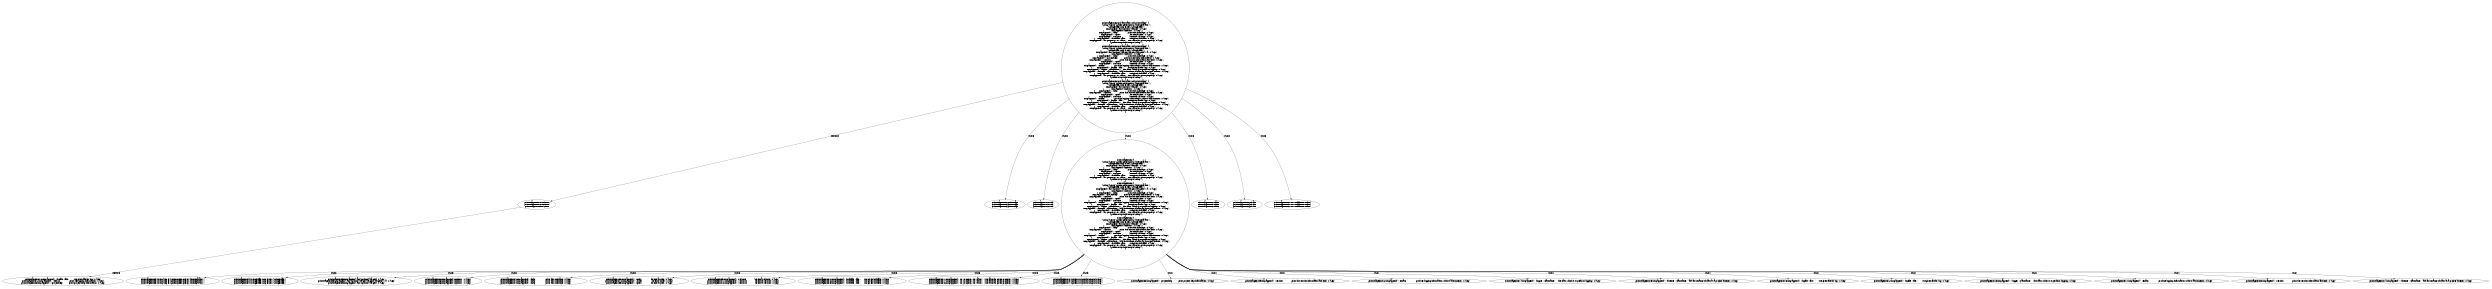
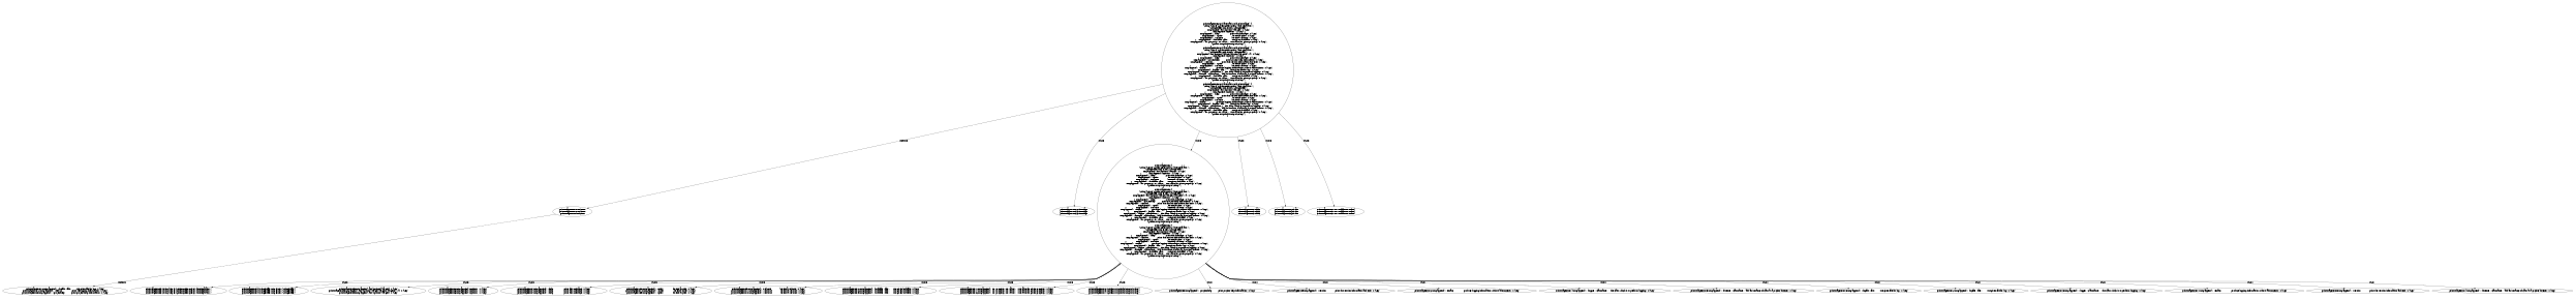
  digraph {
    node [shape=ellipse]
    n1 [label="printUsage#?#10:INSERT\nprintUsage#?#12:INSERT\nprintUsage#?#8:INSERT"]
    n2 [label="printUsage#?#10:msg.append(\"  -logfile <file>        use given file for log\" + lSep)\nprintUsage#?#12:msg.append(\"  -debug                 print debugging information\" + lSep)\nprintUsage#?#8:msg.append(\"  -projecthelp           print project help information\" + lSep)"]
    n3 [label="printUsage#?#2:private static void printUsage() \{\n    String lSep = System.getProperty(\"line.separator\");\n    StringBuffer msg = new StringBuffer();\n    msg.append(\"ant [options] [target]\" + lSep);\n    msg.append(\"Options: \" + lSep);\n    msg.append(\"  -help                  print this message\" + lSep);\n    msg.append(\"  -quiet                 be extra quiet\" + lSep);\n    msg.append(\"  -verbose               be extra verbose\" + lSep);\n    msg.append(\"  -buildfile <file>      use given buildfile\" + lSep);\n    msg.append(\"  -D<property>=<value>   use value for given property\" + lSep);\n    System.out.println(msg.toString());\n\}\nprintUsage#?#2:private static void printUsage() \{\n    String lSep = System.getProperty(\"line.separator\");\n    StringBuffer msg = new StringBuffer();\n    msg.append(\"ant [options] [target [target2 [target3] ...]]\" + lSep);\n    msg.append(\"Options: \" + lSep);\n    msg.append(\"  -help                  print this message\" + lSep);\n    msg.append(\"  -projecthelp           print project help information\" + lSep);\n    msg.append(\"  -version               print the version information and exit\" + lSep);\n    msg.append(\"  -quiet                 be extra quiet\" + lSep);\n    msg.append(\"  -verbose               be extra verbose\" + lSep);\n    msg.append(\"  -emacs                 produce logging information without adornments\" + lSep);\n    msg.append(\"  -logfile <file>        use given file for log\" + lSep);\n    msg.append(\"  -logger <classname>    the class which is to perform logging\" + lSep);\n    msg.append(\"  -listener <classname>  add an instance of class as a project listener\" + lSep);\n    msg.append(\"  -buildfile <file>      use given buildfile\" + lSep);\n    msg.append(\"  -D<property>=<value>   use value for given property\" + lSep);\n    System.out.println(msg.toString());\n\}\nprintUsage#?#2:private static void printUsage() \{\n    String lSep = System.getProperty(\"line.separator\");\n    StringBuffer msg = new StringBuffer();\n    msg.append(\"ant [options] [target]\" + lSep);\n    msg.append(\"Options: \" + lSep);\n    msg.append(\"  -help                  print this message\" + lSep);\n    msg.append(\"  -version               print the version information and exit\" + lSep);\n    msg.append(\"  -quiet                 be extra quiet\" + lSep);\n    msg.append(\"  -verbose               be extra verbose\" + lSep);\n    msg.append(\"  -emacs                 produce logging information without adornments\" + lSep);\n    msg.append(\"  -logfile <file>        use given file for log\" + lSep);\n    msg.append(\"  -logger <classname>    the class which is to perform logging\" + lSep);\n    msg.append(\"  -listener <classname>  add an instance of class as a project listener\" + lSep);\n    msg.append(\"  -buildfile <file>      use given buildfile\" + lSep);\n    msg.append(\"  -D<property>=<value>   use value for given property\" + lSep);\n    System.out.println(msg.toString());\n\}"]
    n4 [label="printUsage#?#2:printUsage\nprintUsage#?#2:printUsage\nprintUsage#?#2:printUsage"]
-   n5 [label="printUsage#?#2:void\nprintUsage#?#2:void\nprintUsage#?#2:void"]
    n6 [label="printUsage#?#2:\{\n    String lSep = System.getProperty(\"line.separator\");\n    StringBuffer msg = new StringBuffer();\n    msg.append(\"ant [options] [target]\" + lSep);\n    msg.append(\"Options: \" + lSep);\n    msg.append(\"  -help                  print this message\" + lSep);\n    msg.append(\"  -quiet                 be extra quiet\" + lSep);\n    msg.append(\"  -verbose               be extra verbose\" + lSep);\n    msg.append(\"  -buildfile <file>      use given buildfile\" + lSep);\n    msg.append(\"  -D<property>=<value>   use value for given property\" + lSep);\n    System.out.println(msg.toString());\n\}\nprintUsage#?#2:\{\n    String lSep = System.getProperty(\"line.separator\");\n    StringBuffer msg = new StringBuffer();\n    msg.append(\"ant [options] [target [target2 [target3] ...]]\" + lSep);\n    msg.append(\"Options: \" + lSep);\n    msg.append(\"  -help                  print this message\" + lSep);\n    msg.append(\"  -projecthelp           print project help information\" + lSep);\n    msg.append(\"  -version               print the version information and exit\" + lSep);\n    msg.append(\"  -quiet                 be extra quiet\" + lSep);\n    msg.append(\"  -verbose               be extra verbose\" + lSep);\n    msg.append(\"  -emacs                 produce logging information without adornments\" + lSep);\n    msg.append(\"  -logfile <file>        use given file for log\" + lSep);\n    msg.append(\"  -logger <classname>    the class which is to perform logging\" + lSep);\n    msg.append(\"  -listener <classname>  add an instance of class as a project listener\" + lSep);\n    msg.append(\"  -buildfile <file>      use given buildfile\" + lSep);\n    msg.append(\"  -D<property>=<value>   use value for given property\" + lSep);\n    System.out.println(msg.toString());\n\}\nprintUsage#?#2:\{\n    String lSep = System.getProperty(\"line.separator\");\n    StringBuffer msg = new StringBuffer();\n    msg.append(\"ant [options] [target]\" + lSep);\n    msg.append(\"Options: \" + lSep);\n    msg.append(\"  -help                  print this message\" + lSep);\n    msg.append(\"  -version               print the version information and exit\" + lSep);\n    msg.append(\"  -quiet                 be extra quiet\" + lSep);\n    msg.append(\"  -verbose               be extra verbose\" + lSep);\n    msg.append(\"  -emacs                 produce logging information without adornments\" + lSep);\n    msg.append(\"  -logfile <file>        use given file for log\" + lSep);\n    msg.append(\"  -logger <classname>    the class which is to perform logging\" + lSep);\n    msg.append(\"  -listener <classname>  add an instance of class as a project listener\" + lSep);\n    msg.append(\"  -buildfile <file>      use given buildfile\" + lSep);\n    msg.append(\"  -D<property>=<value>   use value for given property\" + lSep);\n    System.out.println(msg.toString());\n\}"]
    n7 [label="printUsage#?#2:static\nprintUsage#?#2:static\nprintUsage#?#2:static"]
    n8 [label="printUsage#?#2:private\nprintUsage#?#2:private\nprintUsage#?#2:private"]
    n9 [label="printUsage#?#2:VE: Modifiers_Method\nprintUsage#?#2:VE: Modifiers_Method\nprintUsage#?#2:VE: Modifiers_Method"]
    n10 [label="printUsage#?#3:String lSep = System.getProperty(\"line.separator\")\nprintUsage#?#3:String lSep = System.getProperty(\"line.separator\")\nprintUsage#?#3:String lSep = System.getProperty(\"line.separator\")"]
    n11 [label="printUsage#?#4:StringBuffer msg = new StringBuffer()\nprintUsage#?#4:StringBuffer msg = new StringBuffer()\nprintUsage#?#4:StringBuffer msg = new StringBuffer()"]
    n12 [label="printUsage#?#5:msg.append(\"ant [options] [target]\" + lSep)\nprintUsage#?#5:msg.append(\"ant [options] [target [target2 [target3] ...]]\" + lSep)\nprintUsage#?#5:msg.append(\"ant [options] [target]\" + lSep)"]
    n13 [label="printUsage#?#6:msg.append(\"Options: \" + lSep)\nprintUsage#?#6:msg.append(\"Options: \" + lSep)\nprintUsage#?#6:msg.append(\"Options: \" + lSep)"]
    n14 [label="printUsage#?#7:msg.append(\"  -help                  print this message\" + lSep)\nprintUsage#?#7:msg.append(\"  -help                  print this message\" + lSep)\nprintUsage#?#7:msg.append(\"  -help                  print this message\" + lSep)"]
    n15 [label="printUsage#?#8:msg.append(\"  -quiet                 be extra quiet\" + lSep)\nprintUsage#?#10:msg.append(\"  -quiet                 be extra quiet\" + lSep)\nprintUsage#?#9:msg.append(\"  -quiet                 be extra quiet\" + lSep)"]
    n16 [label="printUsage#?#9:msg.append(\"  -verbose               be extra verbose\" + lSep)\nprintUsage#?#11:msg.append(\"  -verbose               be extra verbose\" + lSep)\nprintUsage#?#10:msg.append(\"  -verbose               be extra verbose\" + lSep)"]
    n17 [label="printUsage#?#10:msg.append(\"  -buildfile <file>      use given buildfile\" + lSep)\nprintUsage#?#16:msg.append(\"  -buildfile <file>      use given buildfile\" + lSep)\nprintUsage#?#15:msg.append(\"  -buildfile <file>      use given buildfile\" + lSep)"]
    n18 [label="printUsage#?#11:msg.append(\"  -D<property>=<value>   use value for given property\" + lSep)\nprintUsage#?#17:msg.append(\"  -D<property>=<value>   use value for given property\" + lSep)\nprintUsage#?#16:msg.append(\"  -D<property>=<value>   use value for given property\" + lSep)"]
    n19 [label="printUsage#?#12:System.out.println(msg.toString())\nprintUsage#?#18:System.out.println(msg.toString())\nprintUsage#?#17:System.out.println(msg.toString())"]
    n20 [label="printUsage#?#8:msg.append(\"  -projecthelp           print project help information\" + lSep)"]
    n21 [label="printUsage#?#9:msg.append(\"  -version               print the version information and exit\" + lSep)"]
    n22 [label="printUsage#?#12:msg.append(\"  -emacs                 produce logging information without adornments\" + lSep)"]
    n23 [label="printUsage#?#14:msg.append(\"  -logger <classname>    the class which is to perform logging\" + lSep)"]
    n24 [label="printUsage#?#15:msg.append(\"  -listener <classname>  add an instance of class as a project listener\" + lSep)"]
    n25 [label="printUsage#?#13:msg.append(\"  -logfile <file>        use given file for log\" + lSep)"]
    n26 [label="printUsage#?#12:msg.append(\"  -logfile <file>        use given file for log\" + lSep)"]
    n27 [label="printUsage#?#13:msg.append(\"  -logger <classname>    the class which is to perform logging\" + lSep)"]
    n28 [label="printUsage#?#11:msg.append(\"  -emacs                 produce logging information without adornments\" + lSep)"]
    n29 [label="printUsage#?#8:msg.append(\"  -version               print the version information and exit\" + lSep)"]
    n30 [label="printUsage#?#14:msg.append(\"  -listener <classname>  add an instance of class as a project listener\" + lSep)"]
    n1 -> n2 [label="Action:3"]
    n3 -> n1 [label="Action:3"]
    n3 -> n4 [label="AST:3"]
-   n3 -> n5 [label="AST:3"]
    n3 -> n6 [label="AST:3"]
    n3 -> n7 [label="AST:3"]
    n3 -> n8 [label="AST:3"]
    n3 -> n9 [label="AST:3"]
    n6 -> n10 [label="AST:3"]
    n6 -> n11 [label="AST:3"]
    n6 -> n12 [label="AST:3"]
    n6 -> n13 [label="AST:3"]
    n6 -> n14 [label="AST:3"]
    n6 -> n15 [label="AST:3"]
    n6 -> n16 [label="AST:3"]
    n6 -> n17 [label="AST:3"]
    n6 -> n18 [label="AST:3"]
    n6 -> n19 [label="AST:3"]
    n6 -> n20 [label="AST:1"]
    n6 -> n21 [label="AST:1"]
    n6 -> n22 [label="AST:1"]
    n6 -> n23 [label="AST:1"]
    n6 -> n24 [label="AST:1"]
    n6 -> n25 [label="AST:1"]
    n6 -> n26 [label="AST:1"]
    n6 -> n27 [label="AST:1"]
    n6 -> n28 [label="AST:1"]
    n6 -> n29 [label="AST:1"]
    n6 -> n30 [label="AST:1"]
  }
